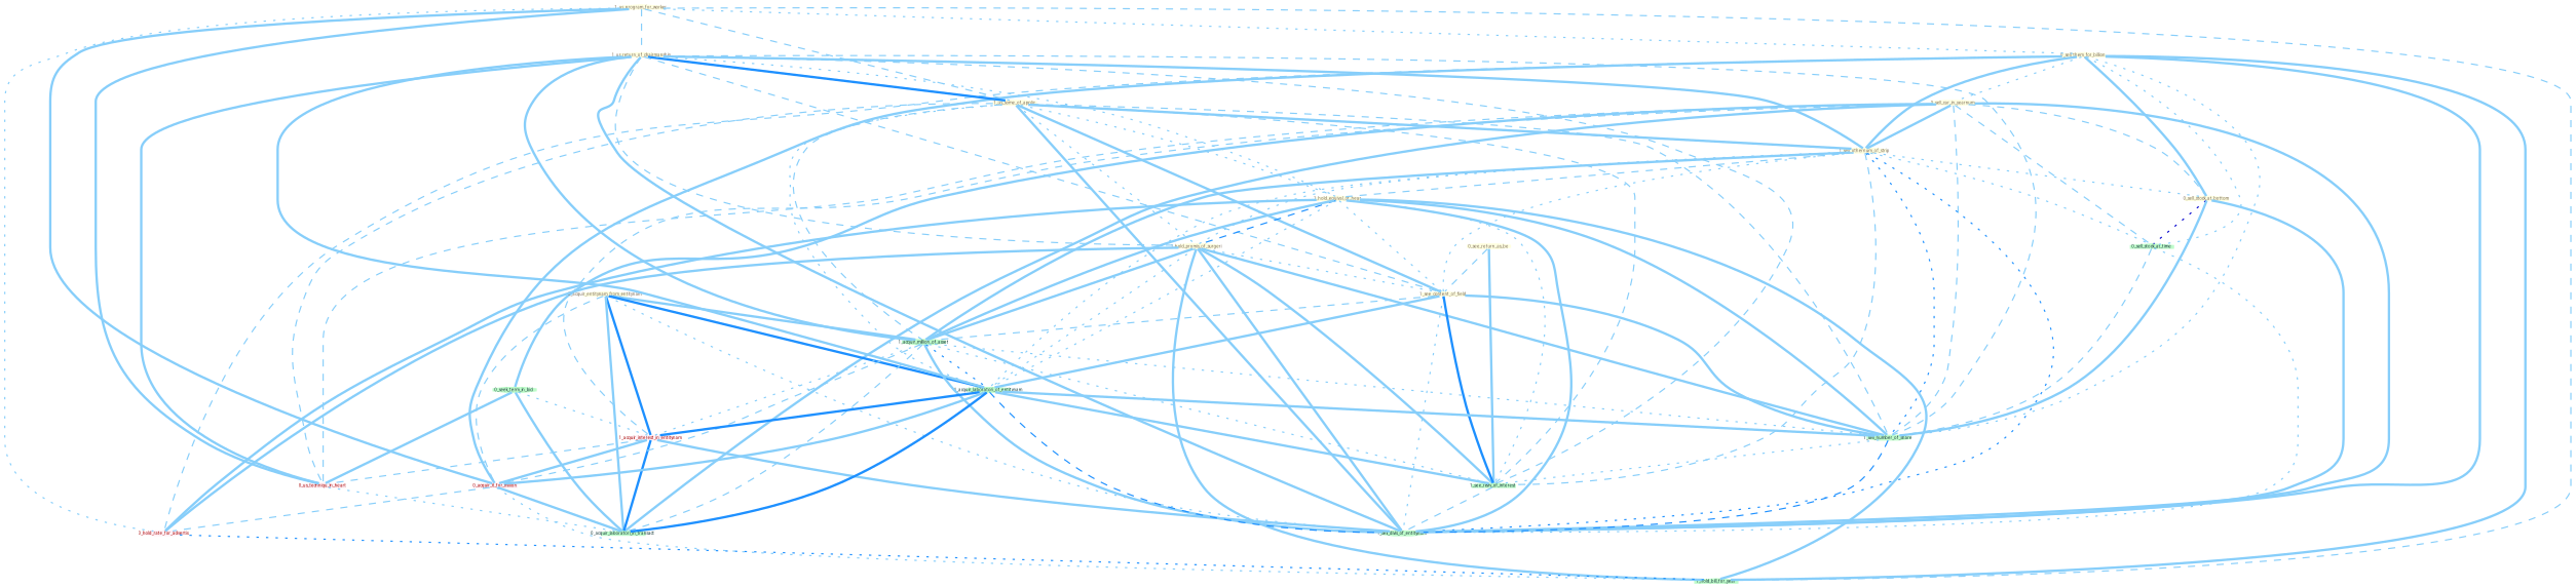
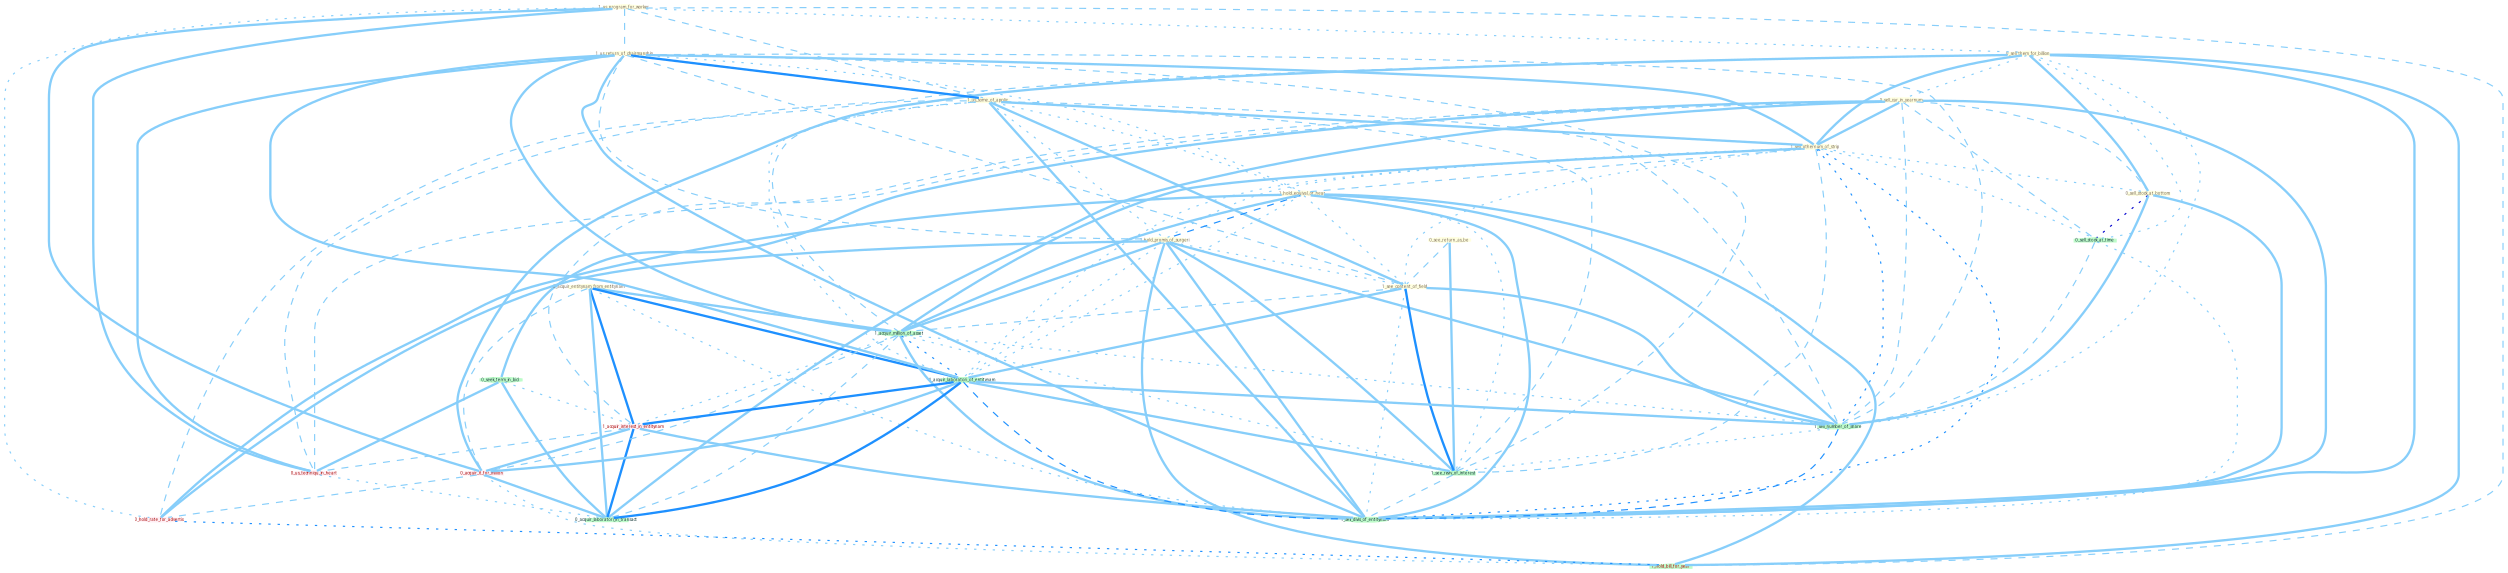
  graph {
    fontname="Roboto Condensed"
    node [color="#ffffe0" fixedsize=true fontcolor="#8b7d6b" fontname="Roboto Condensed" fontsize=4 shape=house style=filled]
    edge [color="#87cefa" fontname="Roboto Condensed" style=bold w=1]
    "1_us_program_for_worker " [height=.06 width=.5]
    "0_sell_them_for_billion " [height=.06 width=.5]
    "0_sell_car_in_yearnum " [height=.06 shape=octagon width=.5]
    "0_acquir_entitynam_from_entitynam " [height=.06 width=.5]
    n5 [height=.06 label="1_us_return_of_chairmanship" width=.5]
    "1_us_some_of_applic " [height=.06 shape=octagon width=.5]
    "0_see_return_as_be " [height=.06 shape=octagon width=.5]
    "1_sell_othernum_of_strip " [height=.06 shape=octagon width=.5]
    "1_hold_equival_of_hear " [height=.06 width=.5]
    "0_sell_stock_at_bottom " [height=.06 width=.5]
    "1_hold_promis_of_surgeri " [height=.06 shape=octagon width=.5]
    "1_see_content_of_field " [height=.06 width=.5]
    "1_acquir_interest_in_entitynam " [color="#fff0f5" fontcolor="#b22222" height=.06 shape=octagon width=.5]
    "0_us_techniqu_in_heart " [color="#fff0f5" fontcolor="#b22222" height=.06 width=.5]
    "0_acquir_it_for_million " [color="#fff0f5" fontcolor="#b22222" height=.06 width=.5]
    "0_hold_rate_for_advertis " [color="#fff0f5" fontcolor="#b22222" height=.06 shape=octagon width=.5]
-   "1_hold_bill_for_year " [color="#BDFCC9" fontcolor="#2f4f4f" height=.06 width=.5]
+   "1_hold_bill_for_year " [color="#BDFCC9" fontcolor="#b22222" height=.06 width=.5]
    "0_sell_stock_at_time " [color="#BDFCC9" fontcolor="#2f4f4f" height=.06 width=.5]
    "1_sell_number_of_share " [color="#BDFCC9" fontcolor="#2f4f4f" height=.06 shape=octagon width=.5]
    "1_sell_divis_of_entitynam " [color="#BDFCC9" fontcolor="#2f4f4f" height=.06 shape=octagon width=.5]
    "0_seek_term_in_bid " [color="#BDFCC9" fontcolor="#2f4f4f" height=.06 shape=octagon width=.5]
    "0_acquir_laboratori_in_transact " [color="#BDFCC9" fontcolor="#2f4f4f" height=.06 width=.5]
    "1_acquir_million_of_asset " [color="#BDFCC9" fontcolor="#2f4f4f" height=.06 shape=octagon width=.5]
    "1_acquir_laboratori_of_entitynam " [color="#BDFCC9" fontcolor="#2f4f4f" height=.06 shape=octagon width=.5]
    "1_see_reviv_of_interest " [color="#BDFCC9" fontcolor="#2f4f4f" height=.06 width=.5]
    subgraph sub_1 {
      "1_us_program_for_worker "
      "0_sell_them_for_billion "
      "0_sell_car_in_yearnum "
      "0_acquir_entitynam_from_entitynam "
      n5
      "1_us_some_of_applic "
      "0_see_return_as_be "
      "1_sell_othernum_of_strip "
      "1_hold_equival_of_hear "
      "0_sell_stock_at_bottom "
      "1_hold_promis_of_surgeri "
      "1_see_content_of_field "
    }
    subgraph sub_2 {
      "1_acquir_interest_in_entitynam "
      "0_us_techniqu_in_heart "
      "0_acquir_it_for_million "
      "0_hold_rate_for_advertis "
    }
    "1_us_program_for_worker " -- "0_sell_them_for_billion " [style=dotted]
    "1_us_program_for_worker " -- n5 [style=dashed]
    "1_us_program_for_worker " -- "1_us_some_of_applic " [style=dashed]
    "1_us_program_for_worker " -- "0_us_techniqu_in_heart "
    "1_us_program_for_worker " -- "0_acquir_it_for_million "
    "1_us_program_for_worker " -- "0_hold_rate_for_advertis " [style=dotted]
    "1_us_program_for_worker " -- "1_hold_bill_for_year " [style=dashed]
    "0_sell_them_for_billion " -- "0_sell_car_in_yearnum " [style=dotted]
    "0_sell_them_for_billion " -- "1_sell_othernum_of_strip "
    "0_sell_them_for_billion " -- "0_sell_stock_at_bottom "
    "0_sell_them_for_billion " -- "0_acquir_it_for_million "
    "0_sell_them_for_billion " -- "0_hold_rate_for_advertis " [style=dashed]
    "0_sell_them_for_billion " -- "1_hold_bill_for_year "
    "0_sell_them_for_billion " -- "0_sell_stock_at_time " [style=dotted]
    "0_sell_them_for_billion " -- "1_sell_number_of_share " [style=dotted]
    "0_sell_them_for_billion " -- "1_sell_divis_of_entitynam "
    "0_sell_car_in_yearnum " -- "1_sell_othernum_of_strip "
    "0_sell_car_in_yearnum " -- "0_sell_stock_at_bottom " [style=dashed]
    "0_sell_car_in_yearnum " -- "1_acquir_interest_in_entitynam " [style=dashed]
    "0_sell_car_in_yearnum " -- "0_us_techniqu_in_heart " [style=dashed]
    "0_sell_car_in_yearnum " -- "0_sell_stock_at_time " [style=dashed]
    "0_sell_car_in_yearnum " -- "1_sell_number_of_share " [style=dashed]
    "0_sell_car_in_yearnum " -- "1_sell_divis_of_entitynam "
    "0_sell_car_in_yearnum " -- "0_seek_term_in_bid "
    "0_sell_car_in_yearnum " -- "0_acquir_laboratori_in_transact "
    "0_acquir_entitynam_from_entitynam " -- "1_acquir_interest_in_entitynam " [color="#1e90ff" w=2]
    "0_acquir_entitynam_from_entitynam " -- "0_acquir_it_for_million " [style=dashed]
    "0_acquir_entitynam_from_entitynam " -- "1_sell_divis_of_entitynam " [style=dotted]
    "0_acquir_entitynam_from_entitynam " -- "0_acquir_laboratori_in_transact "
    "0_acquir_entitynam_from_entitynam " -- "1_acquir_million_of_asset "
    "0_acquir_entitynam_from_entitynam " -- "1_acquir_laboratori_of_entitynam " [color="#1e90ff" w=2]
    n5 -- "1_us_some_of_applic " [color="#1e90ff" w=2]
    n5 -- "1_sell_othernum_of_strip "
    n5 -- "1_hold_equival_of_hear " [style=dotted]
    n5 -- "1_hold_promis_of_surgeri " [style=dashed]
    n5 -- "1_see_content_of_field " [style=dashed]
    n5 -- "0_us_techniqu_in_heart "
    n5 -- "1_sell_number_of_share " [style=dashed]
    n5 -- "1_sell_divis_of_entitynam "
    n5 -- "1_acquir_million_of_asset "
    n5 -- "1_acquir_laboratori_of_entitynam "
    n5 -- "1_see_reviv_of_interest " [style=dashed]
    "1_us_some_of_applic " -- "1_sell_othernum_of_strip "
    "1_us_some_of_applic " -- "1_hold_equival_of_hear " [style=dotted]
    "1_us_some_of_applic " -- "1_hold_promis_of_surgeri " [style=dotted]
    "1_us_some_of_applic " -- "1_see_content_of_field "
    "1_us_some_of_applic " -- "0_us_techniqu_in_heart " [style=dashed]
    "1_us_some_of_applic " -- "1_sell_number_of_share " [style=dashed]
    "1_us_some_of_applic " -- "1_sell_divis_of_entitynam "
    "1_us_some_of_applic " -- "1_acquir_million_of_asset " [style=dashed]
    "1_us_some_of_applic " -- "1_acquir_laboratori_of_entitynam " [style=dotted]
    "1_us_some_of_applic " -- "1_see_reviv_of_interest " [style=dashed]
    "0_see_return_as_be " -- "1_see_content_of_field " [style=dashed]
    "0_see_return_as_be " -- "1_see_reviv_of_interest "
    "1_sell_othernum_of_strip " -- "1_hold_equival_of_hear " [style=dashed]
    "1_sell_othernum_of_strip " -- "0_sell_stock_at_bottom " [style=dotted]
    "1_sell_othernum_of_strip " -- "1_hold_promis_of_surgeri " [style=dotted]
    "1_sell_othernum_of_strip " -- "1_see_content_of_field " [style=dotted]
    "1_sell_othernum_of_strip " -- "0_sell_stock_at_time " [style=dotted]
    "1_sell_othernum_of_strip " -- "1_sell_number_of_share " [color="#1e90ff" style=dotted w=2]
    "1_sell_othernum_of_strip " -- "1_sell_divis_of_entitynam " [color="#1e90ff" style=dotted w=2]
    "1_sell_othernum_of_strip " -- "1_acquir_million_of_asset "
    "1_sell_othernum_of_strip " -- "1_acquir_laboratori_of_entitynam " [style=dotted]
    "1_sell_othernum_of_strip " -- "1_see_reviv_of_interest " [style=dashed]
    "1_hold_equival_of_hear " -- "1_hold_promis_of_surgeri " [color="#1e90ff" style=dashed w=2]
    "1_hold_equival_of_hear " -- "1_see_content_of_field " [style=dotted]
    "1_hold_equival_of_hear " -- "0_hold_rate_for_advertis "
    "1_hold_equival_of_hear " -- "1_hold_bill_for_year "
    "1_hold_equival_of_hear " -- "1_sell_number_of_share "
    "1_hold_equival_of_hear " -- "1_sell_divis_of_entitynam "
    "1_hold_equival_of_hear " -- "1_acquir_million_of_asset "
    "1_hold_equival_of_hear " -- "1_acquir_laboratori_of_entitynam " [style=dotted]
    "1_hold_equival_of_hear " -- "1_see_reviv_of_interest " [style=dotted]
    "0_sell_stock_at_bottom " -- "0_sell_stock_at_time " [color="#0000cd" style=dotted w=3]
    "0_sell_stock_at_bottom " -- "1_sell_number_of_share "
    "0_sell_stock_at_bottom " -- "1_sell_divis_of_entitynam "
    "1_hold_promis_of_surgeri " -- "1_see_content_of_field " [style=dotted]
    "1_hold_promis_of_surgeri " -- "0_hold_rate_for_advertis "
    "1_hold_promis_of_surgeri " -- "1_hold_bill_for_year "
    "1_hold_promis_of_surgeri " -- "1_sell_number_of_share "
    "1_hold_promis_of_surgeri " -- "1_sell_divis_of_entitynam "
    "1_hold_promis_of_surgeri " -- "1_acquir_million_of_asset "
    "1_hold_promis_of_surgeri " -- "1_acquir_laboratori_of_entitynam " [style=dotted]
    "1_hold_promis_of_surgeri " -- "1_see_reviv_of_interest "
    "1_see_content_of_field " -- "1_sell_number_of_share "
    "1_see_content_of_field " -- "1_sell_divis_of_entitynam " [style=dotted]
    "1_see_content_of_field " -- "1_acquir_million_of_asset " [style=dashed]
    "1_see_content_of_field " -- "1_acquir_laboratori_of_entitynam "
    "1_see_content_of_field " -- "1_see_reviv_of_interest " [color="#1e90ff" w=2]
    "1_acquir_interest_in_entitynam " -- "0_us_techniqu_in_heart " [style=dashed]
    "1_acquir_interest_in_entitynam " -- "0_acquir_it_for_million "
    "1_acquir_interest_in_entitynam " -- "1_sell_divis_of_entitynam "
    "1_acquir_interest_in_entitynam " -- "0_acquir_laboratori_in_transact " [color="#1e90ff" w=2]
    "0_us_techniqu_in_heart " -- "0_acquir_laboratori_in_transact " [style=dotted]
    "0_acquir_it_for_million " -- "0_hold_rate_for_advertis " [style=dashed]
    "0_acquir_it_for_million " -- "1_hold_bill_for_year " [style=dotted]
    "0_acquir_it_for_million " -- "0_acquir_laboratori_in_transact "
    "0_hold_rate_for_advertis " -- "1_hold_bill_for_year " [color="#1e90ff" style=dotted w=2]
    "0_sell_stock_at_time " -- "1_sell_number_of_share " [style=dashed]
    "0_sell_stock_at_time " -- "1_sell_divis_of_entitynam " [style=dotted]
    "1_sell_number_of_share " -- "1_sell_divis_of_entitynam " [color="#1e90ff" style=dashed w=2]
    "1_sell_number_of_share " -- "1_see_reviv_of_interest " [style=dotted]
    "0_seek_term_in_bid " -- "1_acquir_interest_in_entitynam " [style=dotted]
    "0_seek_term_in_bid " -- "0_us_techniqu_in_heart "
    "0_seek_term_in_bid " -- "0_acquir_laboratori_in_transact "
    "1_acquir_million_of_asset " -- "1_acquir_interest_in_entitynam " [style=dotted]
    "1_acquir_million_of_asset " -- "0_acquir_it_for_million " [style=dashed]
    "1_acquir_million_of_asset " -- "1_sell_number_of_share " [style=dotted]
    "1_acquir_million_of_asset " -- "1_sell_divis_of_entitynam "
    "1_acquir_million_of_asset " -- "0_acquir_laboratori_in_transact " [style=dashed]
    "1_acquir_million_of_asset " -- "1_acquir_laboratori_of_entitynam " [color="#1e90ff" style=dotted w=2]
    "1_acquir_million_of_asset " -- "1_see_reviv_of_interest " [style=dotted]
    "1_acquir_laboratori_of_entitynam " -- "1_acquir_interest_in_entitynam " [color="#1e90ff" w=2]
    "1_acquir_laboratori_of_entitynam " -- "0_acquir_it_for_million "
    "1_acquir_laboratori_of_entitynam " -- "1_sell_number_of_share "
    "1_acquir_laboratori_of_entitynam " -- "1_sell_divis_of_entitynam " [color="#1e90ff" style=dashed w=2]
    "1_acquir_laboratori_of_entitynam " -- "0_acquir_laboratori_in_transact " [color="#1e90ff" w=2]
    "1_acquir_laboratori_of_entitynam " -- "1_see_reviv_of_interest "
    "1_see_reviv_of_interest " -- "1_sell_divis_of_entitynam " [style=dashed]
  }
